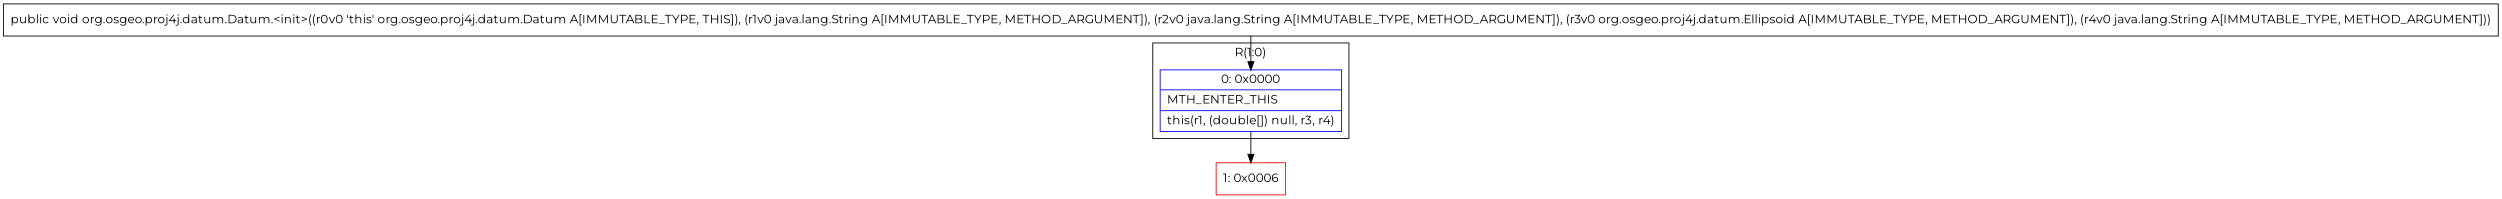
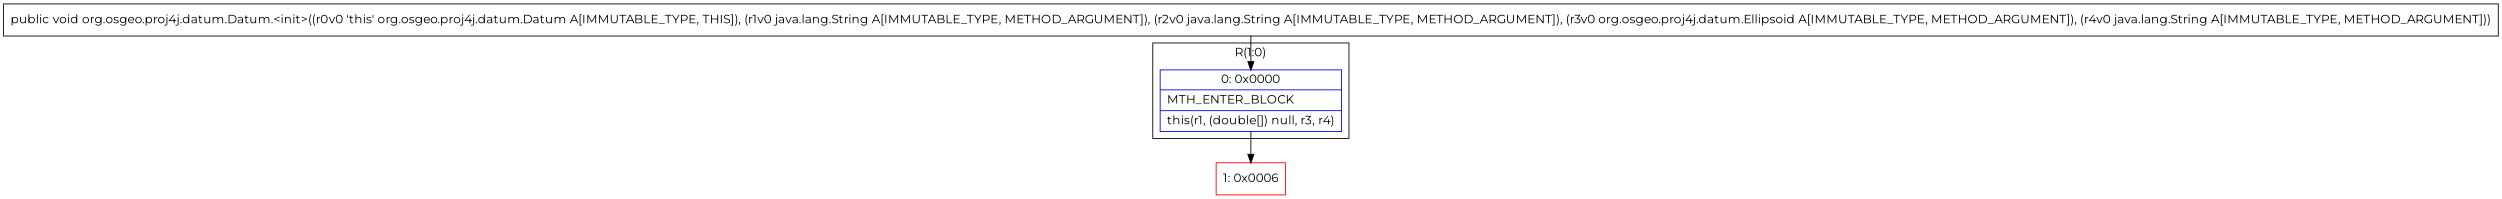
  digraph {
    fontname=Montserrat
    node [shape=record fontname=Montserrat]
    edge [fontname=Montserrat]
-   n1 [color=blue label="{0\:\ 0x0000|MTH_ENTER_THIS\l|this(r1, (double[]) null, r3, r4)\l}"]
+   n1 [color=blue label="{0\:\ 0x0000|MTH_ENTER_BLOCK\l|this(r1, (double[]) null, r3, r4)\l}"]
    n2 [color=red label="{1\:\ 0x0006}"]
    n3 [label="{public void org.osgeo.proj4j.datum.Datum.\<init\>((r0v0 'this' org.osgeo.proj4j.datum.Datum A[IMMUTABLE_TYPE, THIS]), (r1v0 java.lang.String A[IMMUTABLE_TYPE, METHOD_ARGUMENT]), (r2v0 java.lang.String A[IMMUTABLE_TYPE, METHOD_ARGUMENT]), (r3v0 org.osgeo.proj4j.datum.Ellipsoid A[IMMUTABLE_TYPE, METHOD_ARGUMENT]), (r4v0 java.lang.String A[IMMUTABLE_TYPE, METHOD_ARGUMENT])) }"]
    subgraph cluster_1 {
      label="R(1:0)"
      n1
    }
    n1 -> n2
    n3 -> n1
  }
